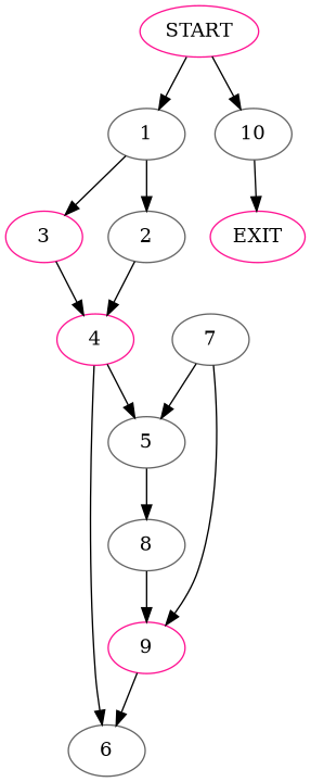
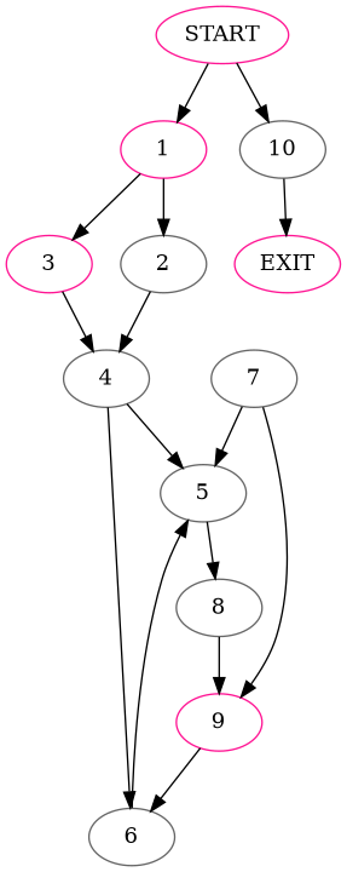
  digraph {
    node [color=deeppink]
    n1 [label=START]
-   1 [color=gray40]
+   1
    10 [color=gray40]
    2 [color=gray40]
    3
    n6 [label=EXIT]
-   4
+   4 [color=gray40]
    5 [color=gray40]
    6 [color=gray40]
    8 [color=gray40]
    7 [color=gray40]
    9
    n1 -> 1
    n1 -> 10
    1 -> 2
    1 -> 3
    10 -> n6
    2 -> 4
    3 -> 4
    4 -> 5
    4 -> 6
    5 -> 8
+   6 -> 5
    8 -> 9
    7 -> 5
    7 -> 9
    9 -> 6
  }
